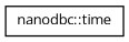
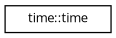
  digraph {
    rankdir=TB
    fontname="Open Sans"
-   n1 [color=black fillcolor=white fontname="Open Sans" fontsize=10 height=0.2 label="nanodbc::time" shape=record style=filled width=0.4]
+   n1 [color=black fillcolor=white fontname="Open Sans" fontsize=10 height=0.2 label="time::time" shape=record style=filled width=0.4]
  }
